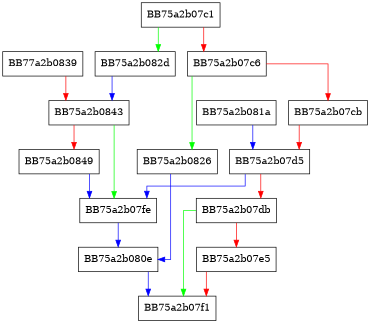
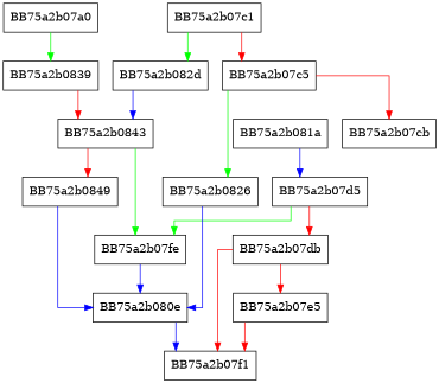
  digraph {
    splines=ortho
    node [shape=box]
    edge [color=red]
-   BB75a2b0839 [label=BB77a2b0839]
+   BB75a2b07a0
+   BB75a2b0839
    BB75a2b0843
    BB75a2b07fe
    BB75a2b0849
    BB75a2b081a
    BB75a2b07d5
    BB75a2b07c1
    BB75a2b082d
-   BB75a2b07c6
+   BB75a2b07c6 [label=BB75a2b07c5]
    BB75a2b07db
    BB75a2b0826
    BB75a2b07cb
    BB75a2b080e
    BB75a2b07f1
    BB75a2b07e5
+   BB75a2b07a0 -> BB75a2b0839 [color=green]
    BB75a2b0839 -> BB75a2b0843
    BB75a2b0843 -> BB75a2b07fe [color=green]
    BB75a2b0843 -> BB75a2b0849
    BB75a2b07fe -> BB75a2b080e [color=blue]
-   BB75a2b0849 -> BB75a2b07fe [color=blue]
+   BB75a2b0849 -> BB75a2b080e [color=blue]
    BB75a2b081a -> BB75a2b07d5 [color=blue]
-   BB75a2b07d5 -> BB75a2b07fe [color=blue]
+   BB75a2b07d5 -> BB75a2b07fe [color=green]
    BB75a2b07d5 -> BB75a2b07db
    BB75a2b07c1 -> BB75a2b082d [color=green]
    BB75a2b07c1 -> BB75a2b07c6
    BB75a2b082d -> BB75a2b0843 [color=blue]
    BB75a2b07c6 -> BB75a2b0826 [color=green]
    BB75a2b07c6 -> BB75a2b07cb
-   BB75a2b07db -> BB75a2b07f1 [color=green]
+   BB75a2b07db -> BB75a2b07f1
    BB75a2b07db -> BB75a2b07e5
    BB75a2b0826 -> BB75a2b080e [color=blue]
-   BB75a2b07cb -> BB75a2b07d5
    BB75a2b080e -> BB75a2b07f1 [color=blue]
    BB75a2b07e5 -> BB75a2b07f1
  }
